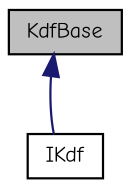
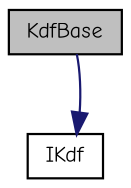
  digraph {
    fontname="Comic Neue"
    node [color=black fontname="Comic Neue" fontsize=10 shape=record style=filled]
    n1 [fillcolor=grey75 fontcolor=black height=0.2 label=KdfBase width=0.4]
    n2 [fillcolor=white height=0.2 label=IKdf width=0.4]
-   n1 -> n2 [color=midnightblue dir=back fontname="Comic Neue" fontsize=10 labelfontname=Helvetica labelfontsize=10 style=solid]
+   n2 -> n1 [color=midnightblue dir=back fontname="Comic Neue" fontsize=10 labelfontname=Helvetica labelfontsize=10 style=solid]
  }
